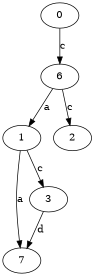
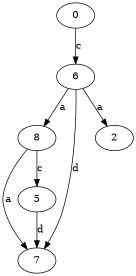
  strict digraph {
    0
    6
-   1
+   1 [label=8]
    7
    2
-   3
+   3 [label=5]
    0 -> 6 [label=c]
    6 -> 1 [label=a]
-   6 -> 2 [label=c]
+   6 -> 7 [label=d]
+   6 -> 2 [label=a]
    1 -> 7 [label=a]
    1 -> 3 [label=c]
    3 -> 7 [label=d]
  }
